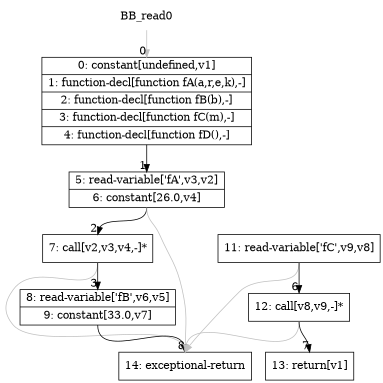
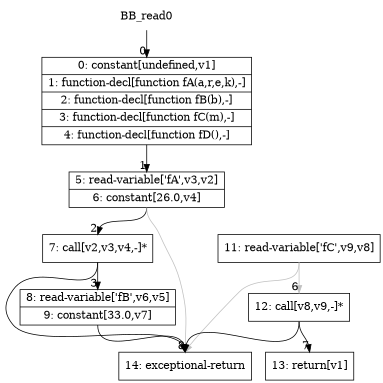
  digraph {
    rankdir=TD
    node [shape=record]
    edge [headport=n tailport=s]
    n1 [label=BB_read0 shape=none]
    n2 [label="{0: constant[undefined,v1]|1: function-decl[function fA(a,r,e,k),-]|2: function-decl[function fB(b),-]|3: function-decl[function fC(m),-]|4: function-decl[function fD(),-]}"]
    n3 [label="{5: read-variable['fA',v3,v2]|6: constant[26.0,v4]}"]
    n4 [label="{7: call[v2,v3,v4,-]*}"]
    n5 [label="{14: exceptional-return}"]
    n6 [label="{8: read-variable['fB',v6,v5]|9: constant[33.0,v7]}"]
    n7 [label="{11: read-variable['fC',v9,v8]}"]
    n8 [label="{12: call[v8,v9,-]*}"]
    n9 [label="{13: return[v1]}"]
-   n1 -> n2 [headlabel="    0" color=gray]
+   n1 -> n2 [headlabel="    0"]
    n2 -> n3 [headlabel="      1"]
    n3 -> n4 [headlabel="      2"]
    n3 -> n5 [color=gray headlabel="      8"]
-   n4 -> n5 [color=gray]
+   n4 -> n5 [color=black]
    n4 -> n6 [headlabel="      3"]
    n6 -> n5 [color=black]
    n7 -> n5 [color=gray]
-   n7 -> n8 [headlabel="      6"]
-   n8 -> n5 [color=gray]
+   n7 -> n8 [headlabel="      6" color=gray]
+   n8 -> n5 [color=black]
    n8 -> n9 [headlabel="      7"]
  }
